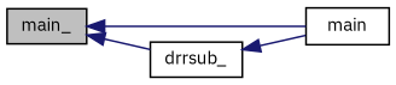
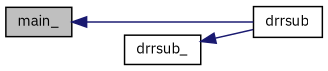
  digraph {
    fontname="IBM Plex Sans"
    rankdir=LR
    node [color=black fillcolor=white fontname="IBM Plex Sans" fontsize=10 shape=record style=filled]
    edge [color=midnightblue dir=back fontname="IBM Plex Sans" fontsize=10 labelfontname=Helvetica labelfontsize=10 style=solid]
    n1 [fillcolor=grey75 fontcolor=black height=0.2 label=main_ width=0.4]
-   n2 [height=0.2 label=main width=0.4]
+   n2 [height=0.2 label=drrsub width=0.4]
    n3 [height=0.2 label=drrsub_ width=0.4]
    n1 -> n2
-   n1 -> n3
    n3 -> n2
  }
